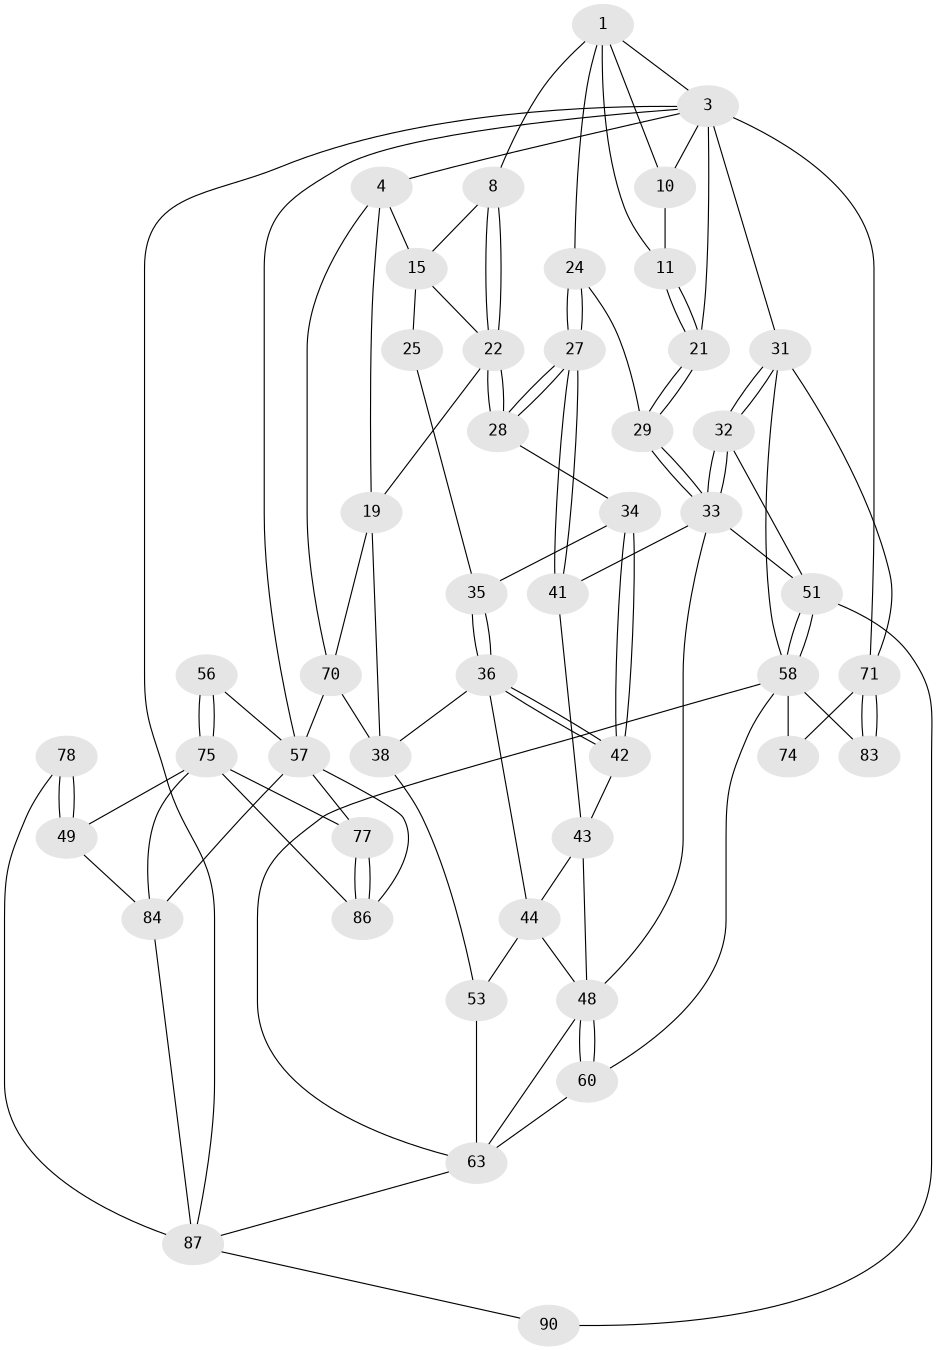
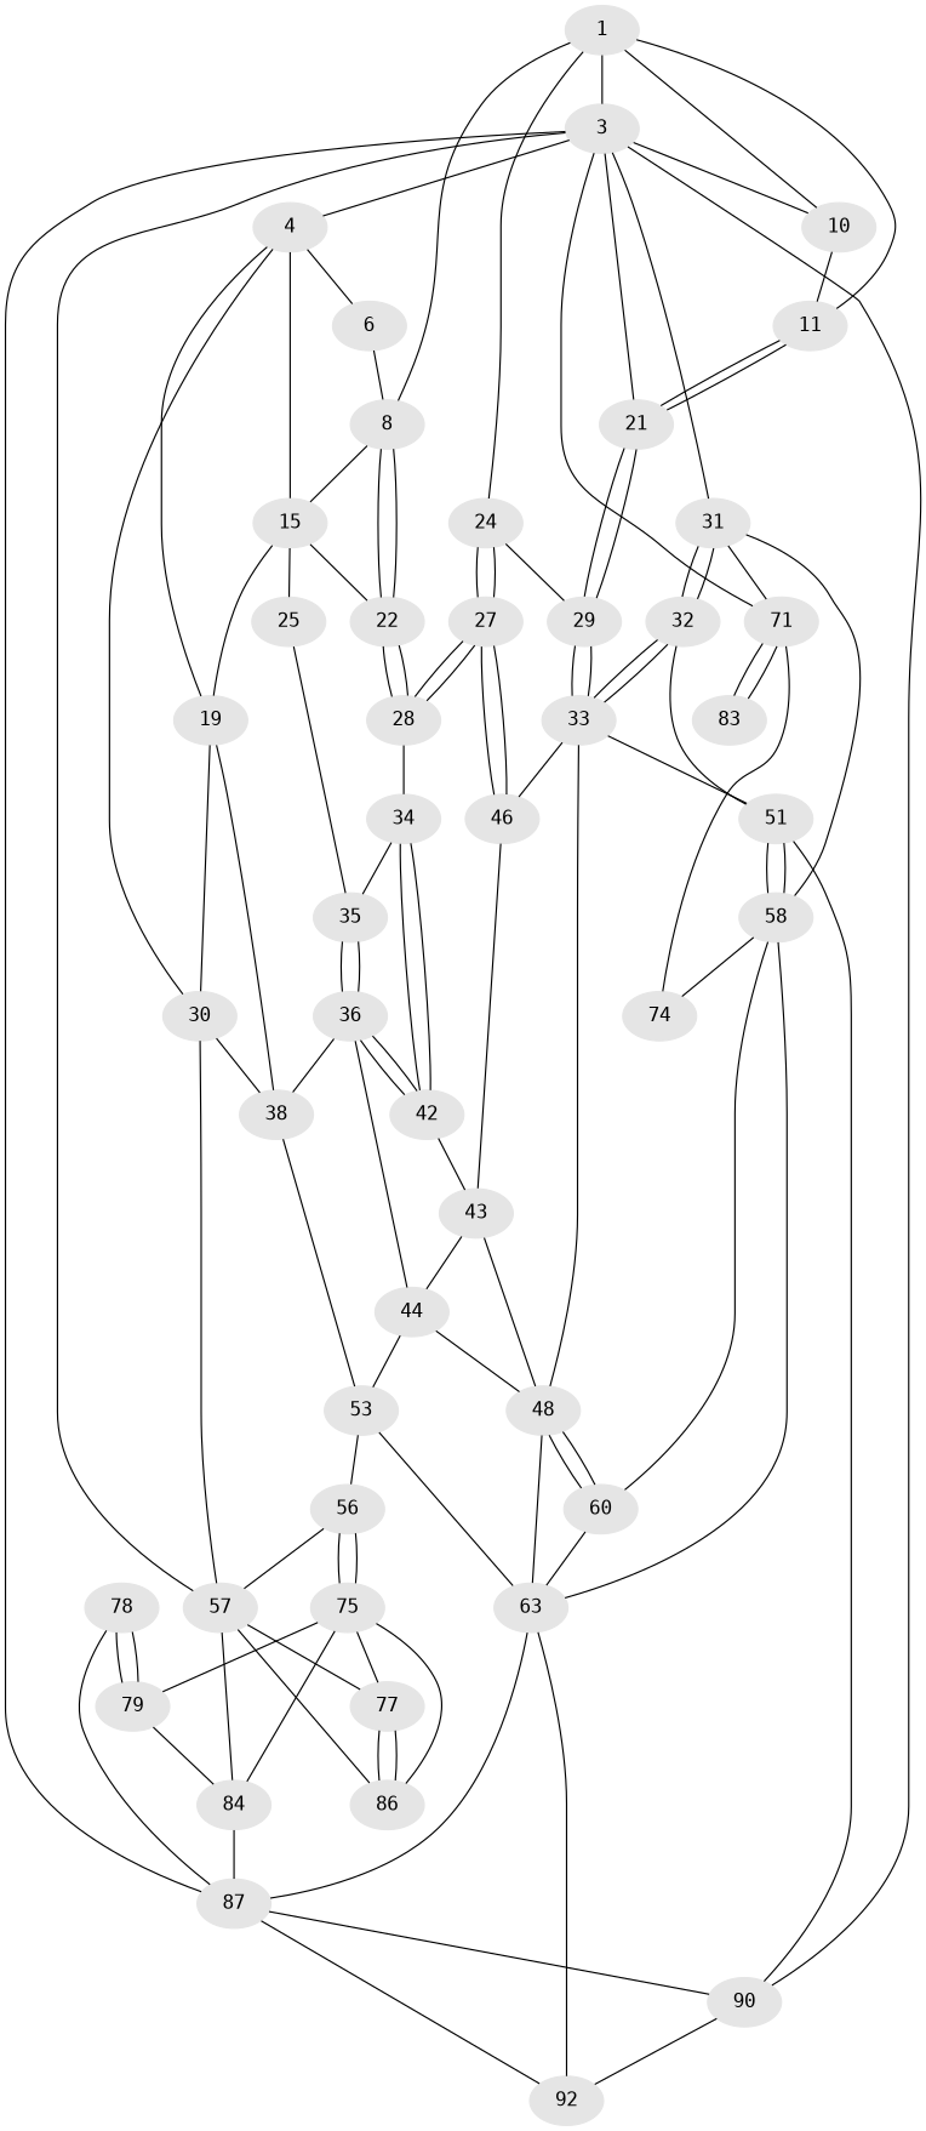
  graph {
    fontname="DejaVu Sans Mono"
    node [color=gray90 fontname="DejaVu Sans Mono" style=filled]
    edge [fontname="DejaVu Sans Mono"]
    1 [super="+7+2"]
    3 [super="+69+13"]
    8 [super="+9"]
    10
    11
    n6 [label=24]
    4 [super="+5"]
    21
    31 [super="+61"]
    57 [super="+67"]
    71 [super="+72"]
    87 [super="+96+88"]
    90 [super="+91"]
    15 [super="+18+16"]
    22 [super="+23"]
    29
    27
+   6
    19 [super="+20"]
-   30 [super="+44" label=70]
+   30 [super="+44"]
    32
    58 [super="+59"]
    77
    84 [super="+93"]
    86
    74
    83
+   92
    25
    38 [super="+39"]
    28
    35
    53 [super="+54"]
    33 [super="+40"]
    34
    36 [super="+37"]
-   41
+   41 [label=46]
    43 [super="+45"]
    42
    51
    48 [super="+49"]
    60
    63 [super="+66+64"]
    n44 [label=44 super="+52"]
    56
    75 [super="+76"]
    78
-   79 [label=49]
+   79
    1 -- 3
    1 -- 8
    1 -- 10
    1 -- 11
    1 -- n6
    3 -- 10
    3 -- 4
    3 -- 21
    3 -- 31
    3 -- 57
    3 -- 71
    3 -- 87
+   3 -- 90
    8 -- 15
    8 -- 22
    8 -- 22
    10 -- 11
    11 -- 21
    11 -- 21
    n6 -- 29
    n6 -- 27
    n6 -- 27
    4 -- 15
+   4 -- 6
    4 -- 19
    4 -- 30
    21 -- 29
    21 -- 29
    31 -- 71
    31 -- 32
    31 -- 32
    31 -- 58
    57 -- 77
    57 -- 84
    57 -- 86
    71 -- 74
    71 -- 83
    71 -- 83
    87 -- 90
+   87 -- 92
+   90 -- 92
    15 -- 22 [weight=2]
-   22 -- 19
+   15 -- 19
    15 -- 25 [weight=2]
    22 -- 28
    22 -- 28
    29 -- 33
    29 -- 33
    27 -- 28
    27 -- 28
    27 -- 41
    27 -- 41
+   6 -- 8
    19 -- 30
    19 -- 38
    30 -- 57 [weight=2]
    30 -- 38
    32 -- 33
    32 -- 33
    32 -- 51
    58 -- 74
-   58 -- 83 [weight=2]
    58 -- 60
    58 -- 63
    77 -- 86
    77 -- 86
    84 -- 87 [weight=2]
    25 -- 35
    38 -- 53
    28 -- 34
    35 -- 36
    35 -- 36
    53 -- 63
+   53 -- 56
    33 -- 41
    33 -- 51
    33 -- 48
    34 -- 35
    34 -- 42
    34 -- 42
    36 -- 38
    36 -- 42
    36 -- 42
    36 -- n44
    41 -- 43
    43 -- 48
    43 -- n44
    42 -- 43
    51 -- 90
    51 -- 58
    51 -- 58
    48 -- 60
    48 -- 60
    48 -- 63
    60 -- 63
    63 -- 87
+   63 -- 92
    n44 -- 53
    n44 -- 48
    56 -- 57
    56 -- 75
    56 -- 75
    75 -- 77
    75 -- 84
    75 -- 86
    75 -- 79
    78 -- 87
    78 -- 79
    78 -- 79
    79 -- 84
  }
